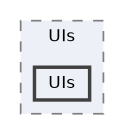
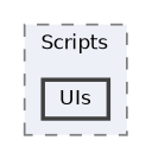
  digraph {
    compound=true
    n1 [color=grey25 fillcolor="#edf0f7" fontname=Helvetica fontsize=10 height=0.2 label=UIs shape=box style="filled,bold" width=0.4]
    subgraph cluster_1 {
      bgcolor="#edf0f7"
      fontname=Helvetica
      fontsize=10
-     label=UIs
+     label=Scripts
      pencolor=grey50
      style="filled,dashed"
      n1
    }
  }
